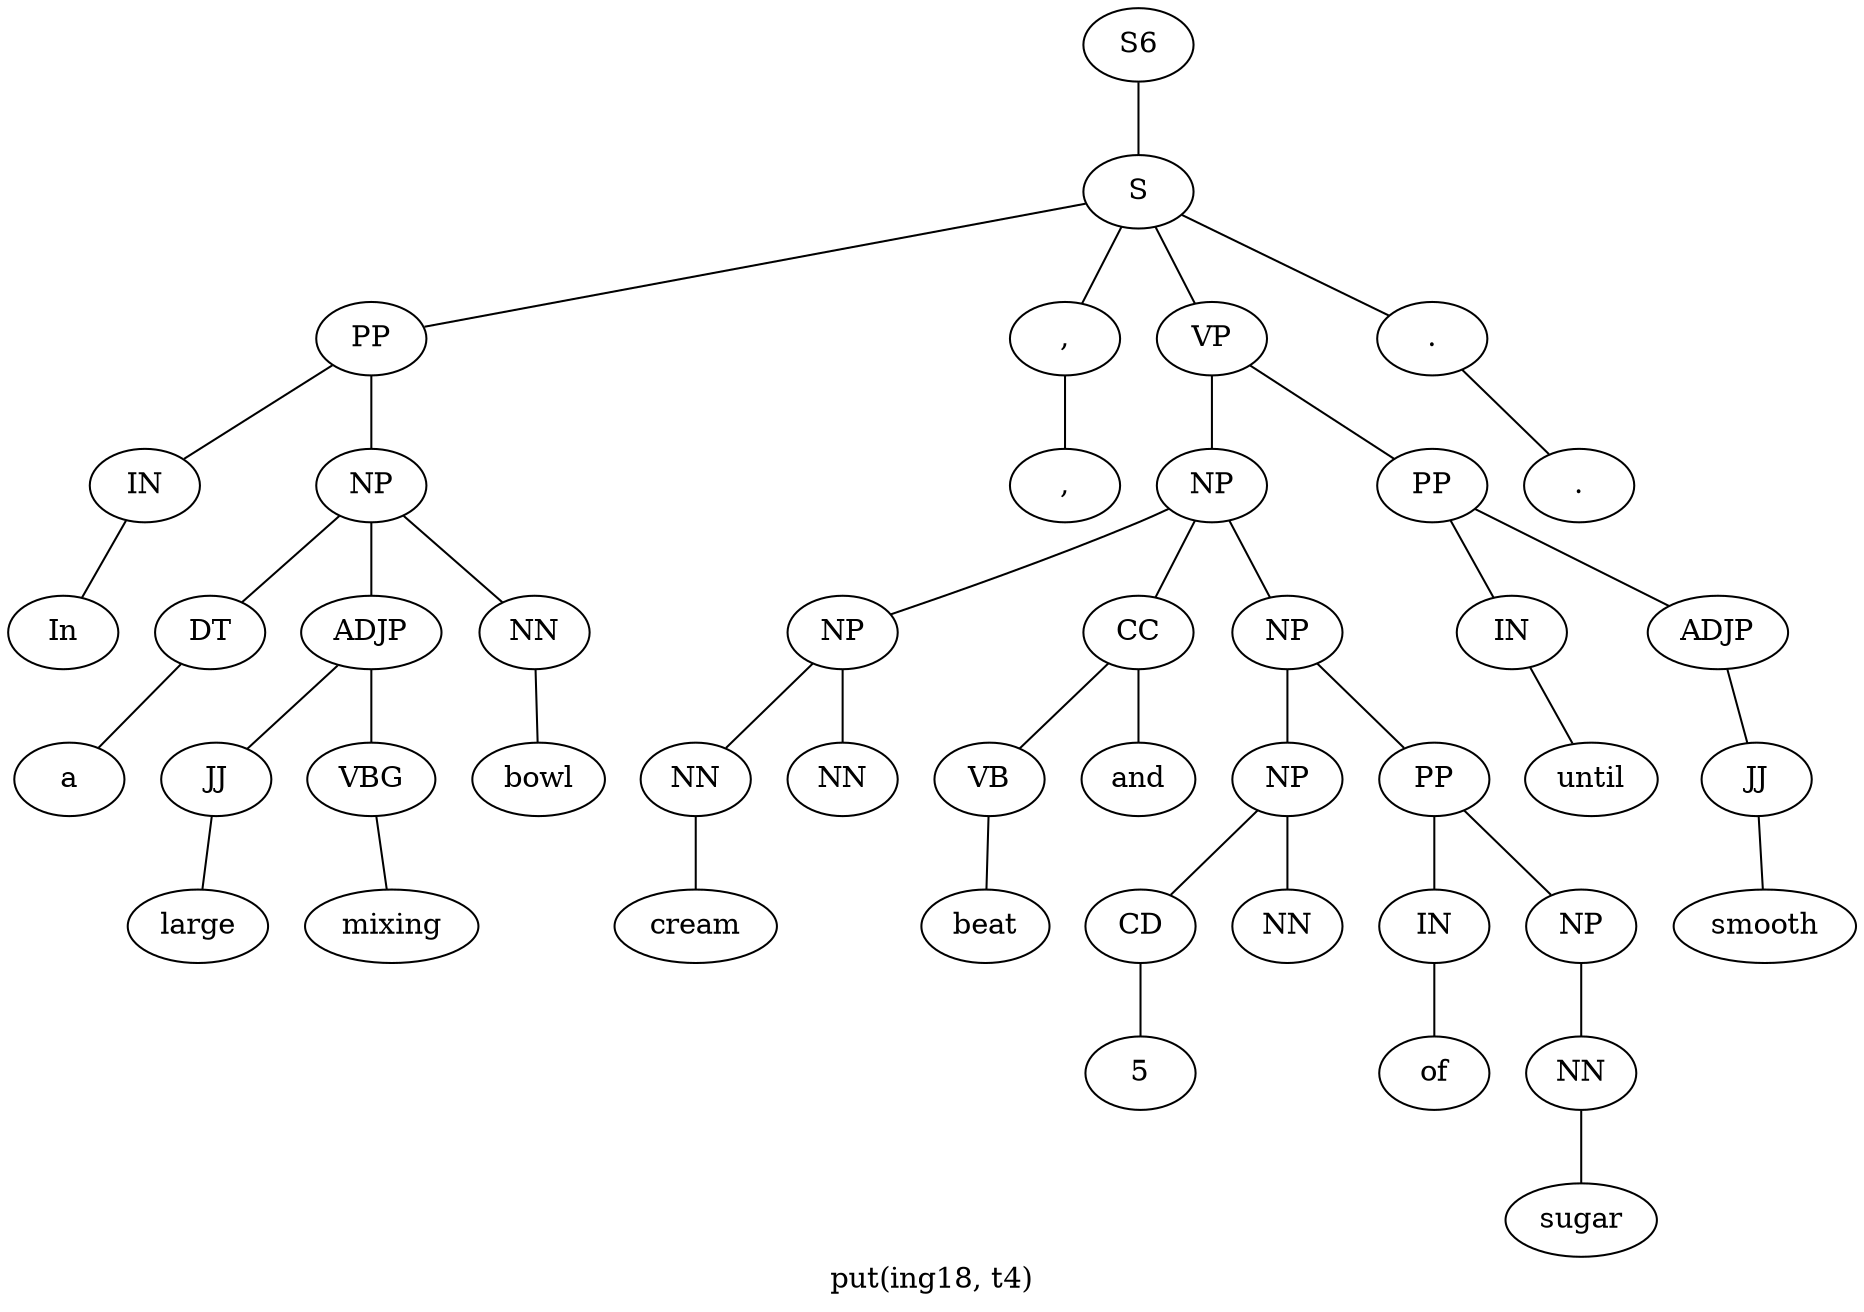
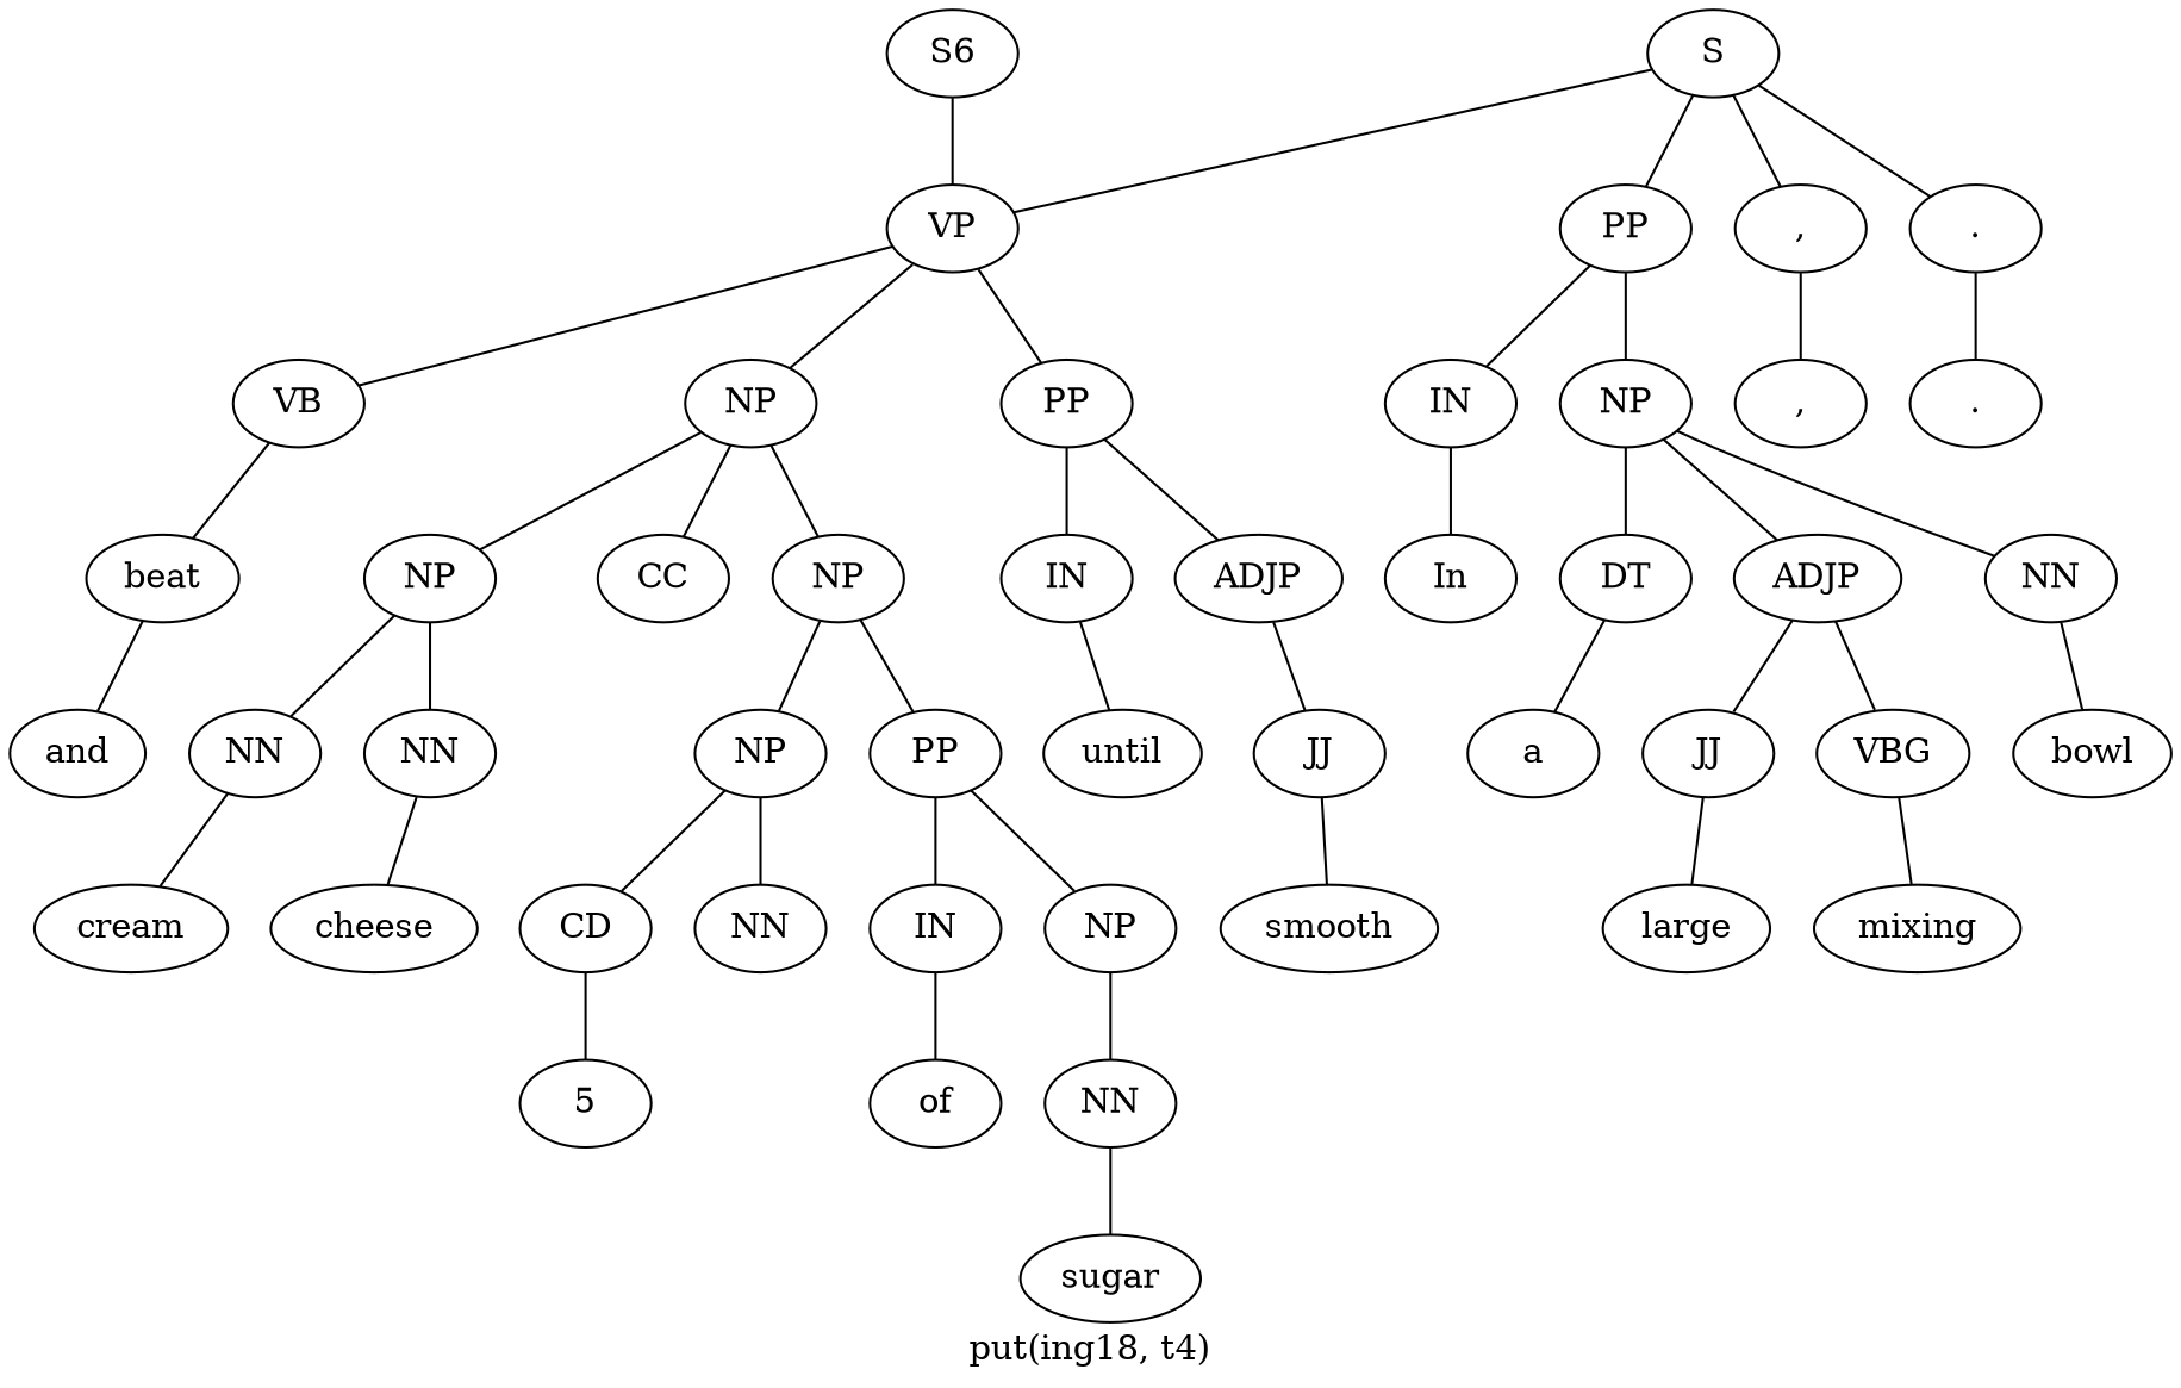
  graph {
    label="put(ing18, t4)"
    n1 [label=S6]
    n2 [label=S]
    n3 [label=PP]
    n4 [label=","]
    n5 [label=VP]
    n6 [label="."]
    n7 [label=IN]
    n8 [label=NP]
    n9 [label=","]
    n10 [label=VB]
    n11 [label=NP]
    n12 [label=PP]
    n13 [label="."]
    n14 [label=In]
    n15 [label=DT]
    n16 [label=ADJP]
    n17 [label=NN]
    n18 [label=a]
    n19 [label=JJ]
    n20 [label=VBG]
    n21 [label=bowl]
    n22 [label=large]
    n23 [label=mixing]
    n24 [label=beat]
    n25 [label=NP]
    n26 [label=CC]
    n27 [label=NP]
    n28 [label=IN]
    n29 [label=ADJP]
    n30 [label=NN]
    n31 [label=NN]
    n32 [label=and]
    n33 [label=NP]
    n34 [label=PP]
    n35 [label=cream]
+   n36 [label=cheese]
    n37 [label=CD]
    n38 [label=NN]
    n39 [label=IN]
    n40 [label=NP]
    n41 [label=5]
    n42 [label=of]
    n43 [label=NN]
    n44 [label=sugar]
    n45 [label=until]
    n46 [label=JJ]
    n47 [label=smooth]
-   n1 -- n2
+   n1 -- n5
    n2 -- n3
    n2 -- n4
    n2 -- n5
    n2 -- n6
    n3 -- n7
    n3 -- n8
    n4 -- n9
-   n26 -- n10
+   n5 -- n10
    n5 -- n11
    n5 -- n12
    n6 -- n13
    n7 -- n14
    n8 -- n15
    n8 -- n16
    n8 -- n17
    n10 -- n24
    n11 -- n25
    n11 -- n26
    n11 -- n27
    n12 -- n28
    n12 -- n29
    n15 -- n18
    n16 -- n19
    n16 -- n20
    n17 -- n21
    n19 -- n22
    n20 -- n23
    n25 -- n30
    n25 -- n31
-   n26 -- n32
+   n24 -- n32
    n27 -- n33
    n27 -- n34
    n28 -- n45
    n29 -- n46
    n30 -- n35
+   n31 -- n36
    n33 -- n37
    n33 -- n38
    n34 -- n39
    n34 -- n40
    n37 -- n41
    n39 -- n42
    n40 -- n43
    n43 -- n44
    n46 -- n47
  }
